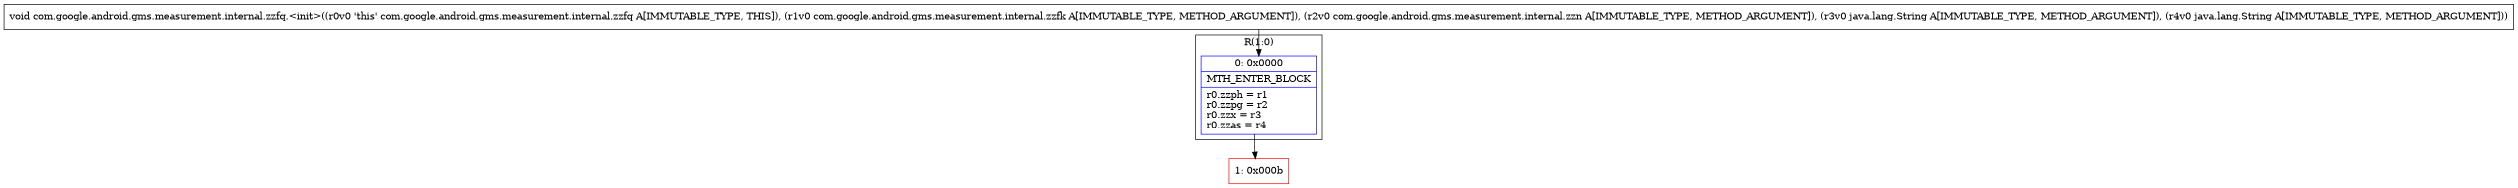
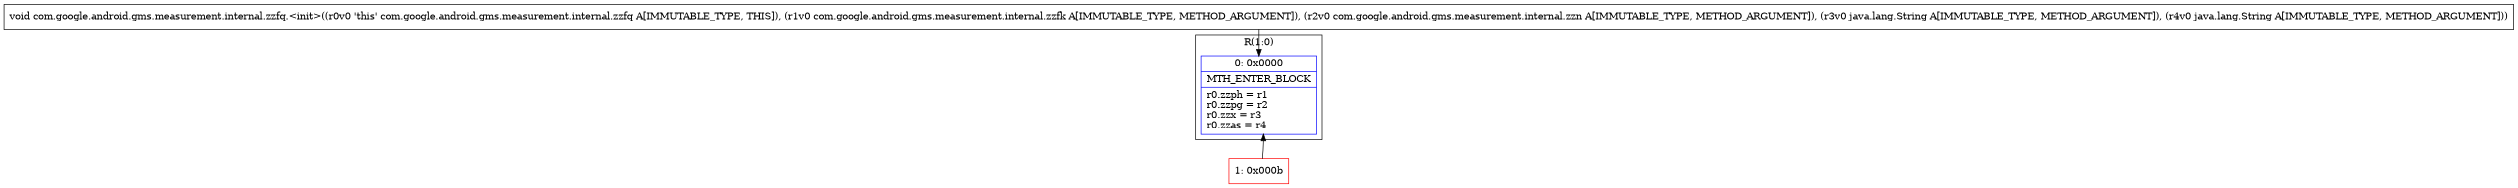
  digraph {
    node [shape=record]
    n1 [color=blue label="{0\:\ 0x0000|MTH_ENTER_BLOCK\l|r0.zzph = r1\lr0.zzpg = r2\lr0.zzx = r3\lr0.zzas = r4\l}"]
    n2 [color=red label="{1\:\ 0x000b}"]
    n3 [label="{void com.google.android.gms.measurement.internal.zzfq.\<init\>((r0v0 'this' com.google.android.gms.measurement.internal.zzfq A[IMMUTABLE_TYPE, THIS]), (r1v0 com.google.android.gms.measurement.internal.zzfk A[IMMUTABLE_TYPE, METHOD_ARGUMENT]), (r2v0 com.google.android.gms.measurement.internal.zzn A[IMMUTABLE_TYPE, METHOD_ARGUMENT]), (r3v0 java.lang.String A[IMMUTABLE_TYPE, METHOD_ARGUMENT]), (r4v0 java.lang.String A[IMMUTABLE_TYPE, METHOD_ARGUMENT])) }"]
    subgraph cluster_1 {
      label="R(1:0)"
      n1
    }
-   n1 -> n2
+   n2 -> n1
    n3 -> n1
  }
